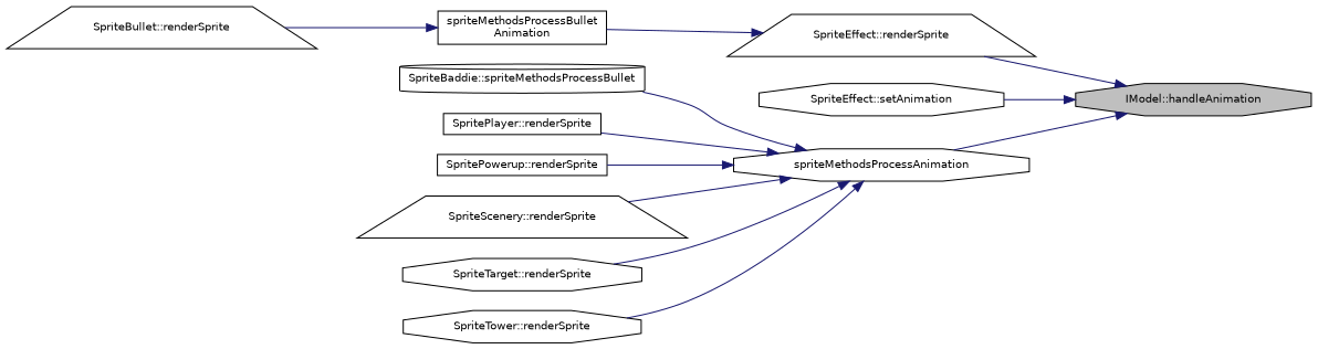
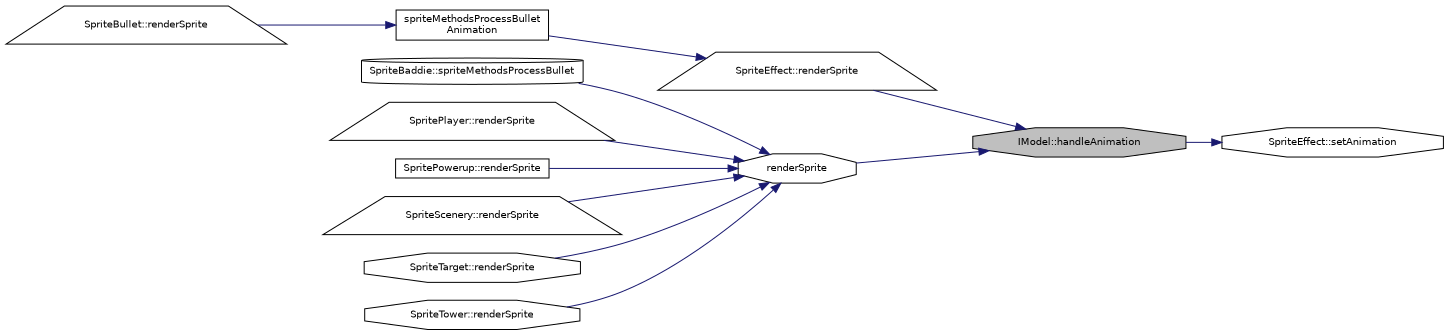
  digraph {
    rankdir=RL
    node [color=black fillcolor=white fontname=Helvetica fontsize=10 shape=octagon style=filled]
    edge [color=midnightblue dir=back fontname=Helvetica fontsize=10 labelfontname=Helvetica labelfontsize=10 style=solid]
    n1 [fillcolor=grey75 fontcolor=black height=0.2 label="IModel::handleAnimation" width=0.4]
    n2 [height=0.2 label="SpriteEffect::renderSprite" shape=trapezium width=0.4]
    n3 [height=0.2 label="SpriteEffect::setAnimation" width=0.4]
-   n4 [height=0.2 label=spriteMethodsProcessAnimation width=0.4]
+   n4 [height=0.2 label=renderSprite width=0.4]
    n5 [height=0.2 label="spriteMethodsProcessBullet\lAnimation" shape=box width=0.4]
    n6 [height=0.2 label="SpriteBaddie::spriteMethodsProcessBullet" shape=cylinder width=0.4]
-   n7 [height=0.2 label="SpritePlayer::renderSprite" shape=box width=0.4]
+   n7 [height=0.2 label="SpritePlayer::renderSprite" shape=trapezium width=0.4]
    n8 [height=0.2 label="SpritePowerup::renderSprite" shape=box width=0.4]
    n9 [height=0.2 label="SpriteScenery::renderSprite" shape=trapezium width=0.4]
    n10 [height=0.2 label="SpriteTarget::renderSprite" width=0.4]
    n11 [height=0.2 label="SpriteTower::renderSprite" width=0.4]
    n12 [height=0.2 label="SpriteBullet::renderSprite" shape=trapezium width=0.4]
    n1 -> n2
-   n1 -> n3
+   n3 -> n1
    n1 -> n4
    n2 -> n5
    n4 -> n6
    n4 -> n7
    n4 -> n8
    n4 -> n9
    n4 -> n10
    n4 -> n11
    n5 -> n12
  }
